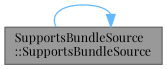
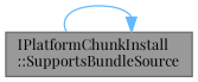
  digraph {
    rankdir=LR
    fontname="Playfair Display"
-   n1 [color=gray40 fillcolor=grey60 fontcolor=black fontname="Playfair Display" fontsize=10 height=0.2 label="SupportsBundleSource\l::SupportsBundleSource" shape=box style=filled width=0.4]
+   n1 [color=gray40 fillcolor=grey60 fontcolor=black fontname="Playfair Display" fontsize=10 height=0.2 label="IPlatformChunkInstall\l::SupportsBundleSource" shape=box style=filled width=0.4]
    n1 -> n1 [color=steelblue1 fontname="Playfair Display" fontsize=10 labelfontname=Helvetica labelfontsize=10 style=solid]
  }
